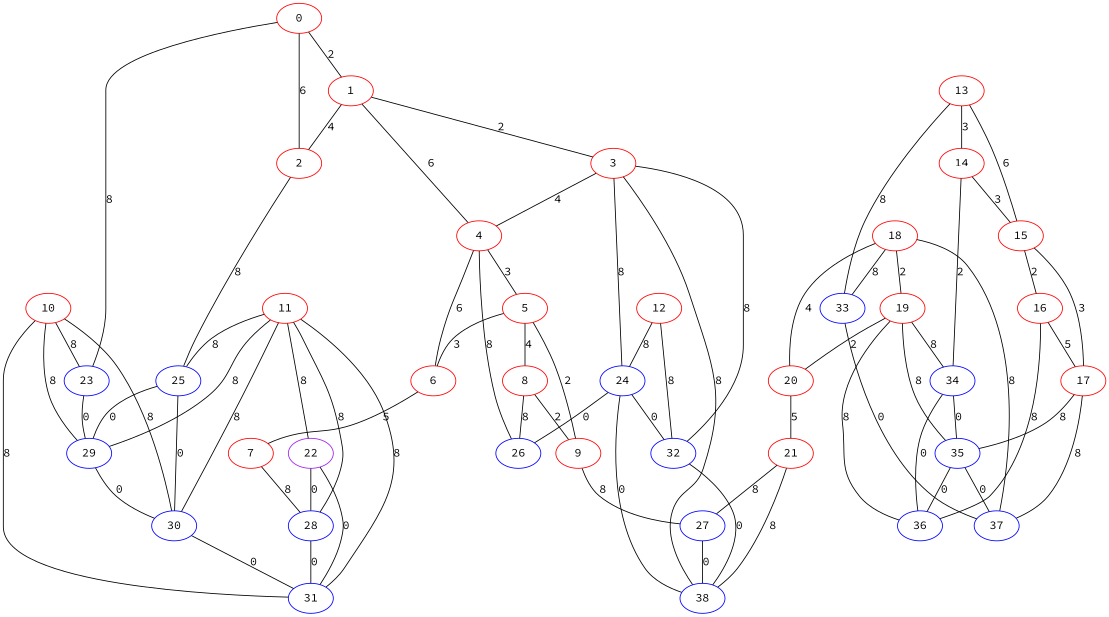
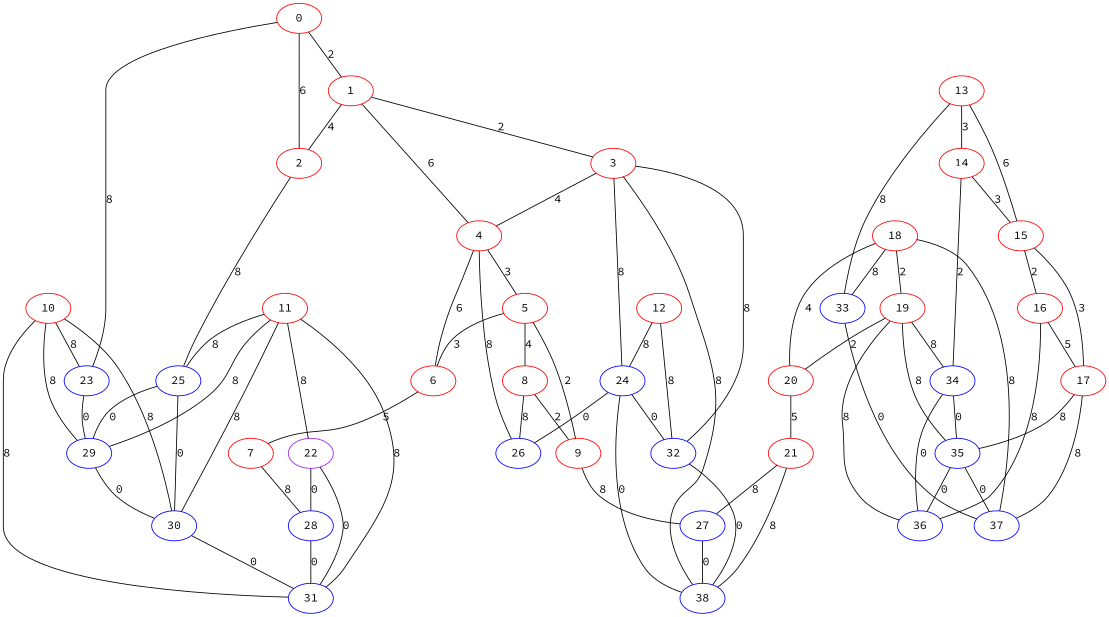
  graph {
    fontname="Source Code Pro"
    node [color=red fontname="Source Code Pro" weight=1]
    edge [fontname="Source Code Pro"]
    0
    1
    2
    23 [color=blue weight=3]
    3
    4
    25 [color=blue weight=3]
    29 [color=blue weight=3]
    24 [color=blue weight=3]
    32 [color=blue weight=3]
    38 [color=blue weight=3]
    5
    6
    26 [color=blue weight=3]
    30 [color=blue weight=3]
    8
    9
    7
    27 [color=blue weight=3]
    28 [color=blue weight=3]
    31 [color=blue weight=3]
    10
    11
    22 [color=purple weight=4]
    12
    13
    14
    15
    33 [color=blue weight=3]
    34 [color=blue weight=3]
    16
    17
    37 [color=blue weight=3]
    36 [color=blue weight=3]
    35 [color=blue weight=3]
    18
    19
    20
    21
    0 -- 1 [label=2]
    0 -- 2 [label=6]
    0 -- 23 [label=8]
    1 -- 2 [label=4]
    1 -- 3 [label=2]
    1 -- 4 [label=6]
    2 -- 25 [label=8]
    23 -- 29 [label=0]
    3 -- 4 [label=4]
    3 -- 24 [label=8]
    3 -- 32 [label=8]
    3 -- 38 [label=8]
    4 -- 5 [label=3]
    4 -- 6 [label=6]
    4 -- 26 [label=8]
    25 -- 29 [label=0]
    25 -- 30 [label=0]
    29 -- 30 [label=0]
    24 -- 32 [label=0]
    24 -- 38 [label=0]
    24 -- 26 [label=0]
    32 -- 38 [label=0]
    5 -- 6 [label=3]
    5 -- 8 [label=4]
    5 -- 9 [label=2]
    6 -- 7 [label=5]
    30 -- 31 [label=0]
    8 -- 26 [label=8]
    8 -- 9 [label=2]
    9 -- 27 [label=8]
    7 -- 28 [label=8]
    27 -- 38 [label=0]
    28 -- 31 [label=0]
    10 -- 23 [label=8]
    10 -- 29 [label=8]
    10 -- 30 [label=8]
    10 -- 31 [label=8]
    11 -- 25 [label=8]
    11 -- 29 [label=8]
    11 -- 30 [label=8]
-   11 -- 28 [label=8]
    11 -- 31 [label=8]
    11 -- 22 [label=8]
    22 -- 28 [label=0]
    22 -- 31 [label=0]
    12 -- 24 [label=8]
    12 -- 32 [label=8]
    13 -- 14 [label=3]
    13 -- 15 [label=6]
    13 -- 33 [label=8]
    14 -- 15 [label=3]
    14 -- 34 [label=2]
    15 -- 16 [label=2]
    15 -- 17 [label=3]
    33 -- 37 [label=0]
    34 -- 36 [label=0]
    34 -- 35 [label=0]
    16 -- 17 [label=5]
    16 -- 36 [label=8]
    17 -- 37 [label=8]
    17 -- 35 [label=8]
    35 -- 37 [label=0]
    35 -- 36 [label=0]
    18 -- 33 [label=8]
    18 -- 37 [label=8]
    18 -- 19 [label=2]
    18 -- 20 [label=4]
    19 -- 34 [label=8]
    19 -- 36 [label=8]
    19 -- 35 [label=8]
    19 -- 20 [label=2]
    20 -- 21 [label=5]
    21 -- 38 [label=8]
    21 -- 27 [label=8]
  }
